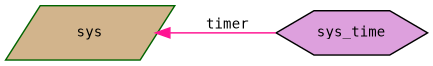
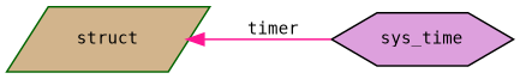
  digraph {
    rankdir=LR
    fontname="DejaVu Sans Mono"
    node [fontname="DejaVu Sans Mono" fontsize=10 style=filled]
    n1 [color=black fillcolor=plum fontcolor=black height=0.2 label=sys_time shape=hexagon width=0.4]
-   n2 [color=darkgreen fillcolor=tan height=0.2 label=sys shape=parallelogram width=0.4]
+   n2 [color=darkgreen fillcolor=tan height=0.2 label=struct shape=parallelogram width=0.4]
    n2 -> n1 [color=deeppink dir=back fontname="DejaVu Sans Mono" fontsize=10 label=" timer" labelfontname=FreeSans labelfontsize=10 style=solid]
  }
